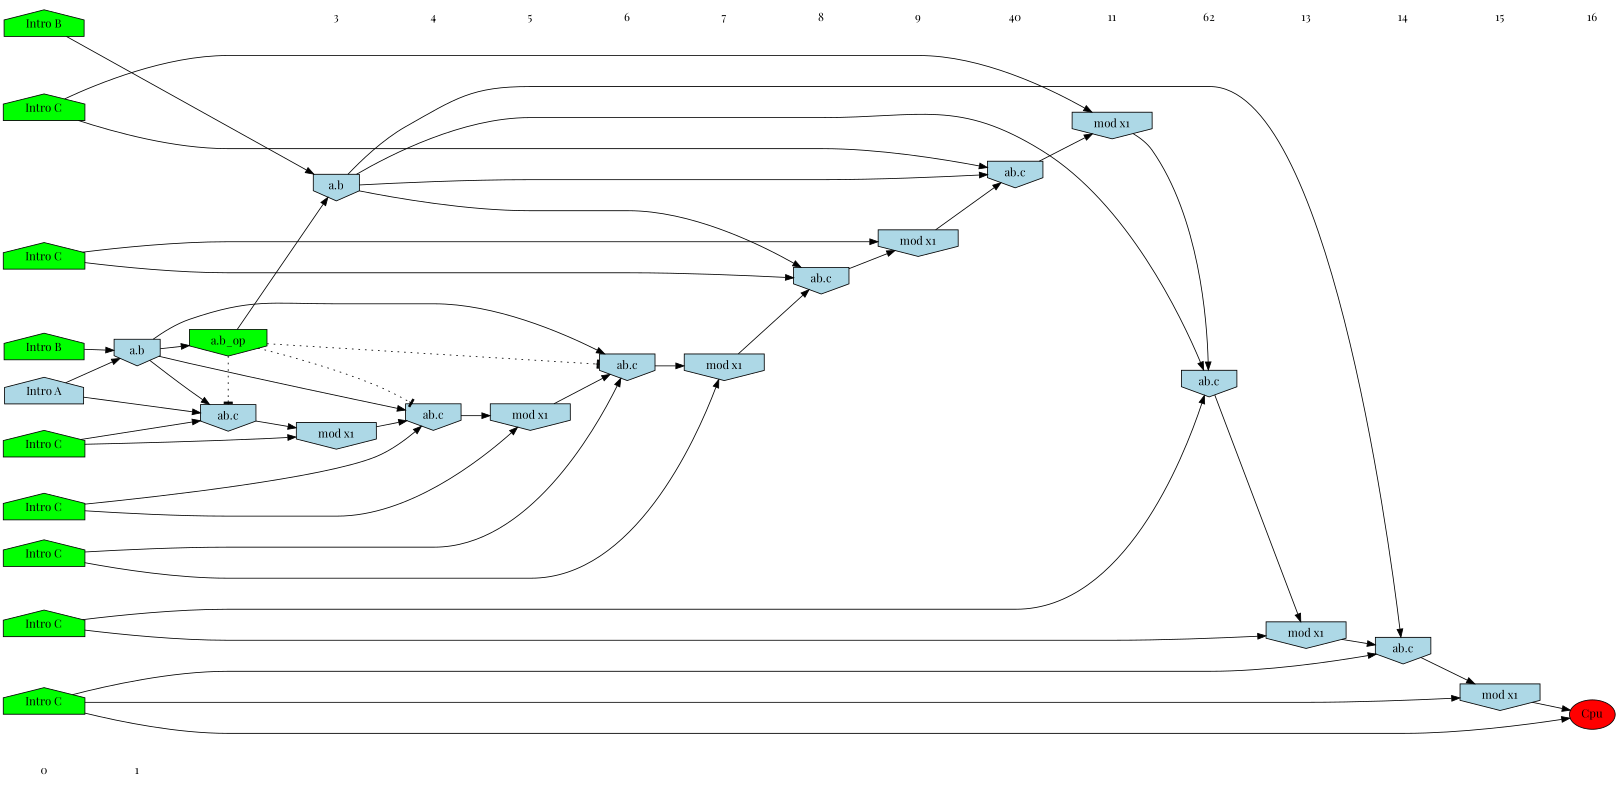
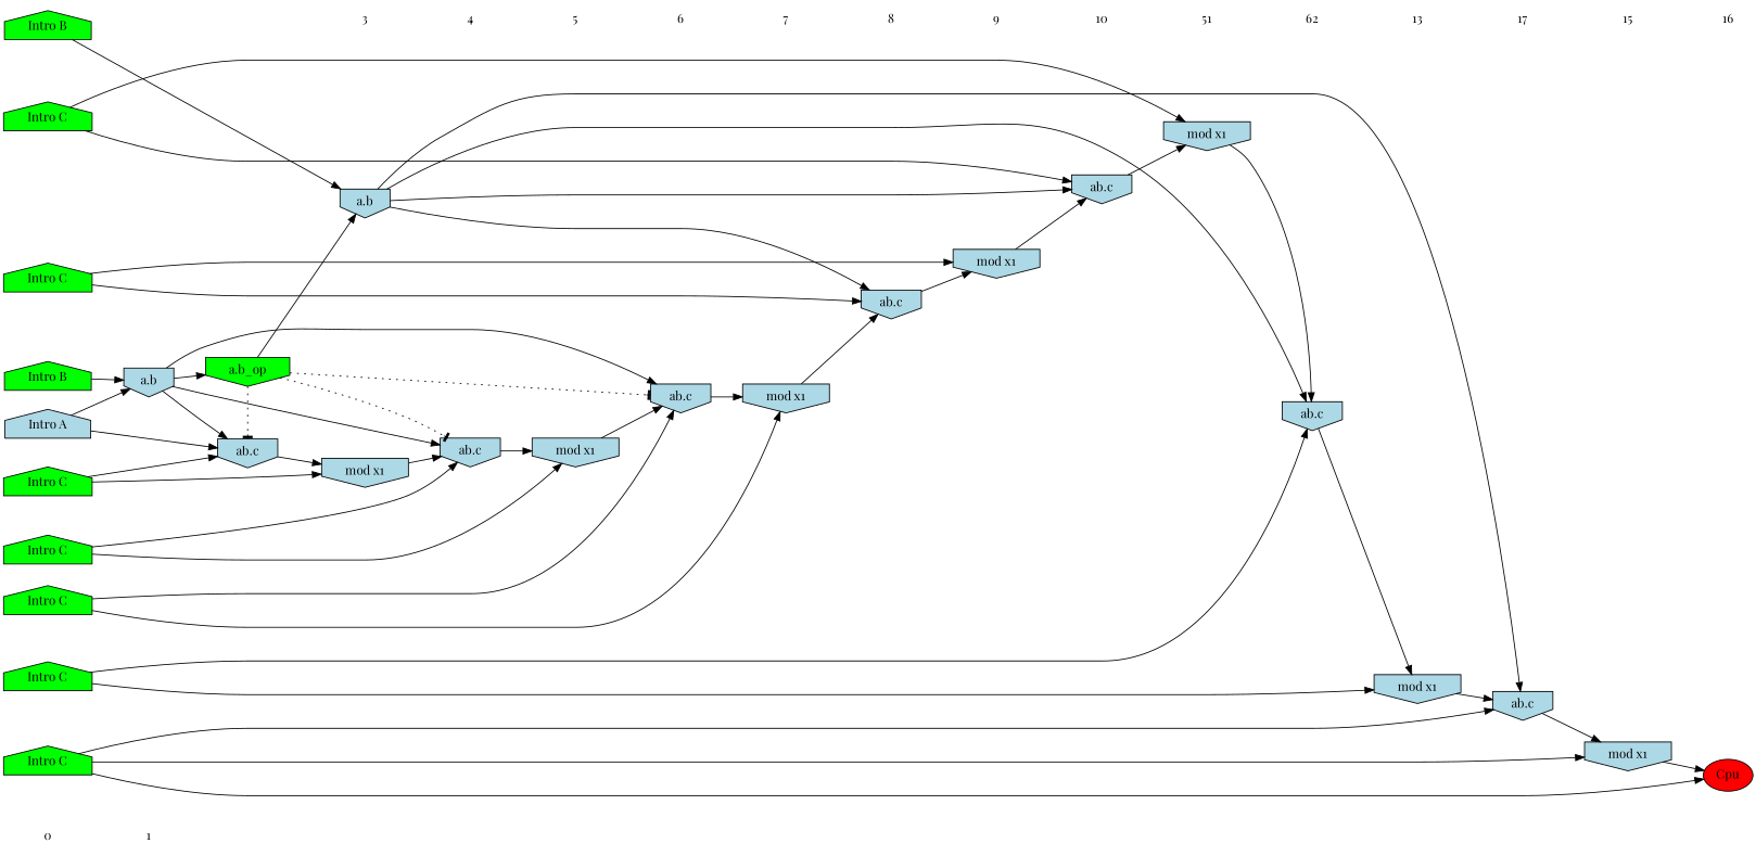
  digraph {
    fontname="Playfair Display"
    rankdir=LR
    ranksep=.5
    node [fontname="Playfair Display" shape=invhouse fillcolor=lightblue style=filled]
    edge [fontname="Playfair Display"]
    0 [shape=plaintext fillcolor="" style=""]
    n2 [label="Intro A" shape=house]
    n3 [fillcolor=green label="Intro B" shape=house]
    n4 [fillcolor=green label="Intro B" shape=house]
    n5 [fillcolor=green label="Intro C" shape=house]
    n6 [fillcolor=green label="Intro C" shape=house]
    n7 [fillcolor=green label="Intro C" shape=house]
    n8 [fillcolor=green label="Intro C" shape=house]
    n9 [fillcolor=green label="Intro C" shape=house]
    n10 [fillcolor=green label="Intro C" shape=house]
    n11 [fillcolor=green label="Intro C" shape=house]
    1 [shape=plaintext fillcolor="" style=""]
    n13 [label="a.b"]
    n14 [label="ab.c"]
    n15 [fillcolor=green label="a.b_op"]
    3 [shape=plaintext fillcolor="" style=""]
    n17 [label="mod x1"]
    n18 [label="a.b"]
    4 [shape=plaintext fillcolor="" style=""]
    n20 [label="ab.c"]
    5 [shape=plaintext fillcolor="" style=""]
    n22 [label="mod x1"]
    6 [shape=plaintext fillcolor="" style=""]
    n24 [label="ab.c"]
    7 [shape=plaintext fillcolor="" style=""]
    n26 [label="mod x1"]
    8 [shape=plaintext fillcolor="" style=""]
    n28 [label="ab.c"]
    9 [shape=plaintext fillcolor="" style=""]
    n30 [label="mod x1"]
-   10 [shape=plaintext label=40 fillcolor="" style=""]
+   10 [shape=plaintext fillcolor="" style=""]
    n32 [label="ab.c"]
-   11 [shape=plaintext fillcolor="" style=""]
+   11 [shape=plaintext label=51 fillcolor="" style=""]
    n34 [label="mod x1"]
    n35 [label=62 shape=plaintext fillcolor="" style=""]
    n36 [label="ab.c"]
    13 [shape=plaintext fillcolor="" style=""]
    n38 [label="mod x1"]
-   14 [shape=plaintext fillcolor="" style=""]
+   14 [shape=plaintext label=17 fillcolor="" style=""]
    n40 [label="ab.c"]
    15 [shape=plaintext fillcolor="" style=""]
    n42 [label="mod x1"]
    16 [shape=plaintext fillcolor="" style=""]
    n44 [fillcolor=red label=Cpu shape=""]
    subgraph sub_1 {
      rank=same
      0
      n2
      n3
      n4
      n5
      n6
      n7
      n8
      n9
      n10
      n11
    }
    subgraph sub_2 {
      rank=same
      1
      n13
    }
    subgraph sub_3 {
      rank=same
      n14
      n15
    }
    subgraph sub_4 {
      rank=same
      3
      n17
      n18
    }
    subgraph sub_5 {
      rank=same
      4
      n20
    }
    subgraph sub_6 {
      rank=same
      5
      n22
    }
    subgraph sub_7 {
      rank=same
      6
      n24
    }
    subgraph sub_8 {
      rank=same
      7
      n26
    }
    subgraph sub_9 {
      rank=same
      8
      n28
    }
    subgraph sub_10 {
      rank=same
      9
      n30
    }
    subgraph sub_11 {
      rank=same
      10
      n32
    }
    subgraph sub_12 {
      rank=same
      11
      n34
    }
    subgraph sub_13 {
      rank=same
      n35
      n36
    }
    subgraph sub_14 {
      rank=same
      13
      n38
    }
    subgraph sub_15 {
      rank=same
      14
      n40
    }
    subgraph sub_16 {
      rank=same
      15
      n42
    }
    subgraph sub_17 {
      rank=same
      16
      n44
    }
    0 -> 1 [style=invis]
    n2 -> n13
    n2 -> n14
    n3 -> n18
    n4 -> n13
    n5 -> n24
    n5 -> n26
    n6 -> n40
    n6 -> n42
    n6 -> n44
    n7 -> n28
    n7 -> n30
    n8 -> n14
    n8 -> n17
    n9 -> n36
    n9 -> n38
    n10 -> n20
    n10 -> n22
    n11 -> n32
    n11 -> n34
    n13 -> n14
    n13 -> n15
    n13 -> n20
    n13 -> n24
    n14 -> n17
    n15 -> n14 [arrowhead=tee style=dotted]
    n15 -> n18
    n15 -> n20 [arrowhead=tee style=dotted]
    n15 -> n24 [arrowhead=tee style=dotted]
    3 -> 4 [style=invis]
    n17 -> n20
    n18 -> n28
    n18 -> n32
    n18 -> n36
    n18 -> n40
    4 -> 5 [style=invis]
    n20 -> n22
    5 -> 6 [style=invis]
    n22 -> n24
    6 -> 7 [style=invis]
    n24 -> n26
    7 -> 8 [style=invis]
    n26 -> n28
    8 -> 9 [style=invis]
    n28 -> n30
    9 -> 10 [style=invis]
    n30 -> n32
    10 -> 11 [style=invis]
    n32 -> n34
    11 -> n35 [style=invis]
    n34 -> n36
    n35 -> 13 [style=invis]
    n36 -> n38
    13 -> 14 [style=invis]
    n38 -> n40
    14 -> 15 [style=invis]
    n40 -> n42
    15 -> 16 [style=invis]
    n42 -> n44
  }
